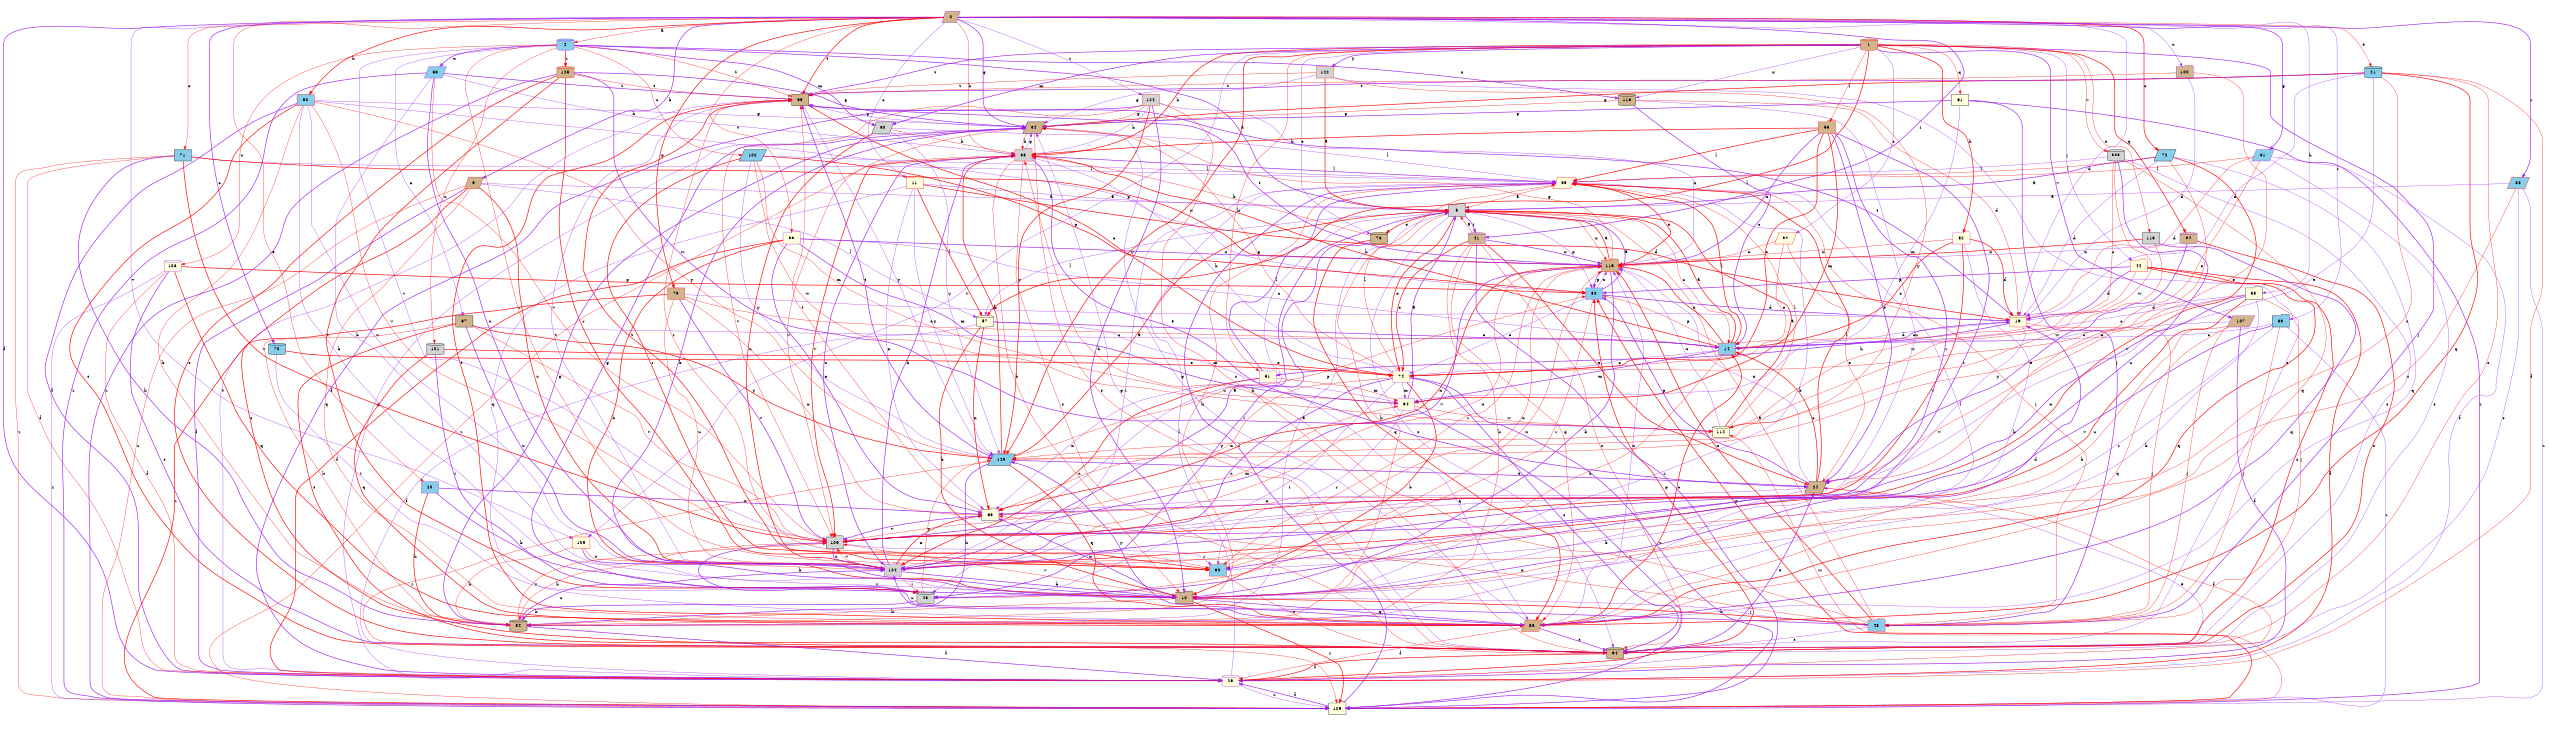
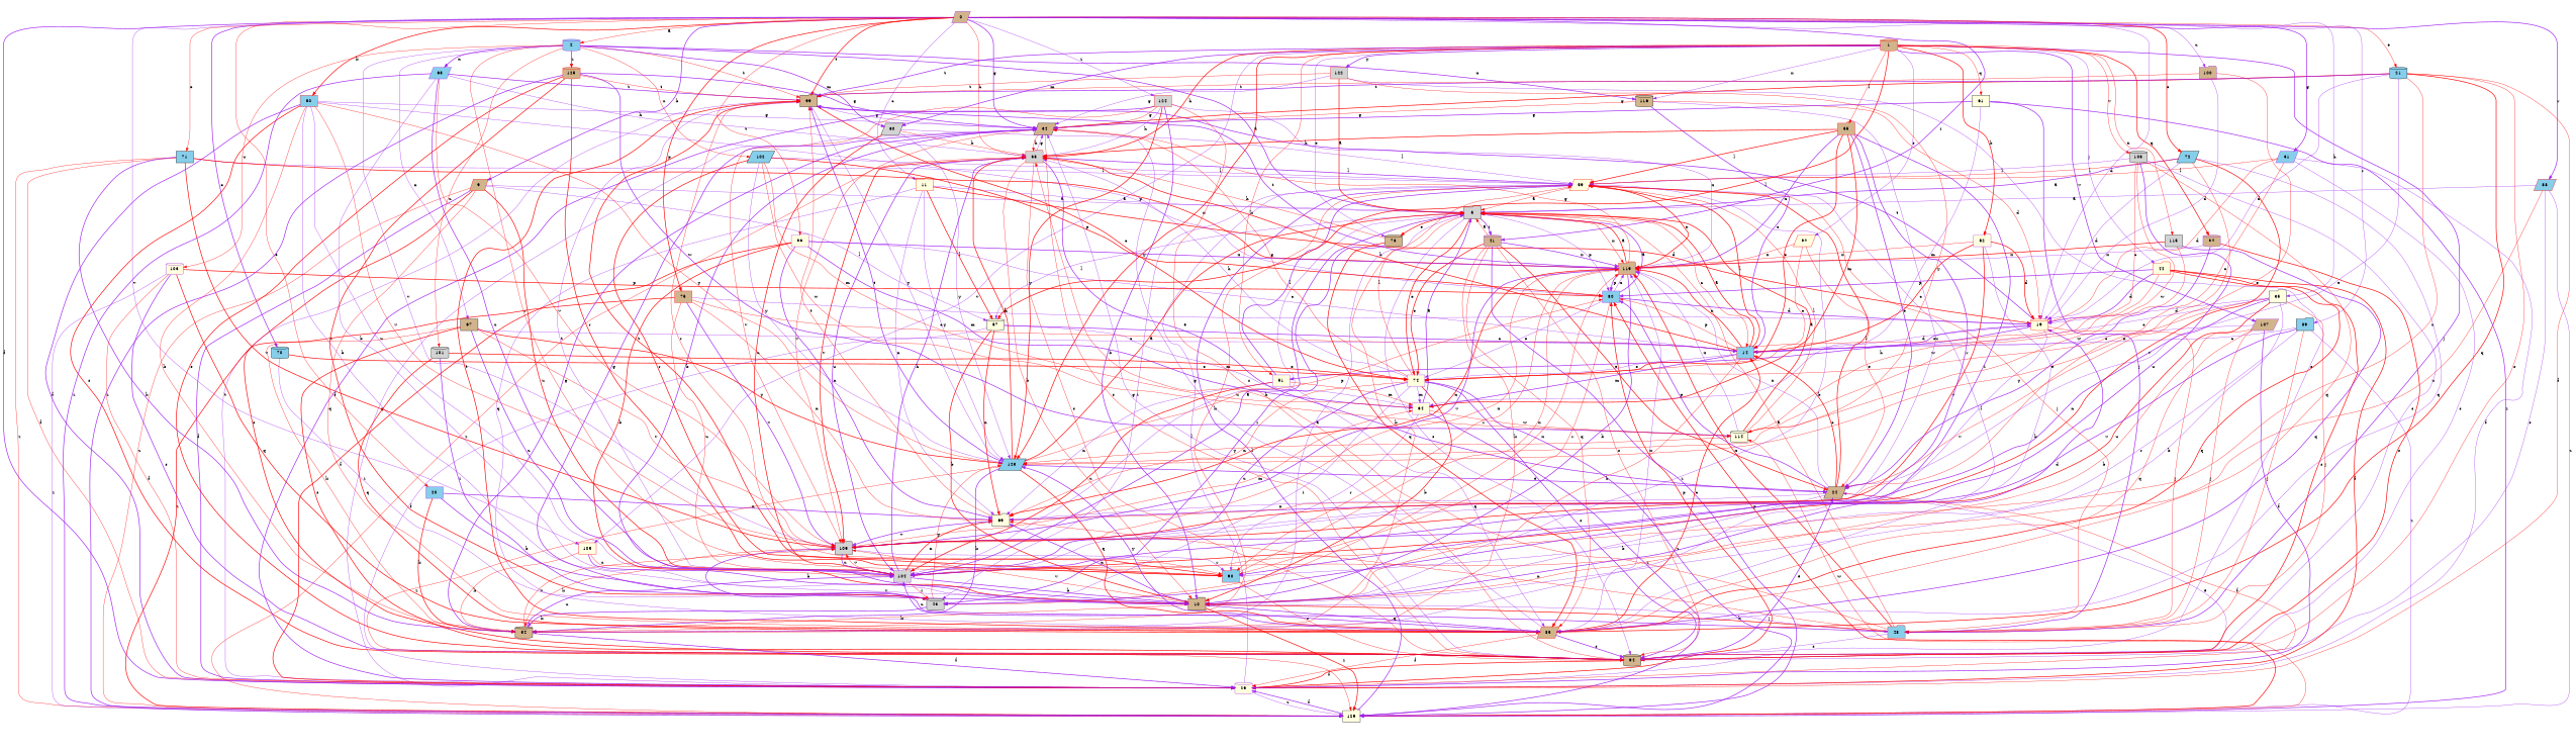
  strict digraph {
    node [color=black fillcolor=tan shape=folder style=filled]
    edge [color=red style=solid]
    0 [color=purple shape=parallelogram]
    2 [color=purple fillcolor=skyblue shape=cylinder]
    9 [color=red shape=parallelogram]
    11 [color=red fillcolor=lightyellow]
    19 [color=red fillcolor=lightyellow shape=cylinder]
    20 [color=purple fillcolor=skyblue shape=box]
    21 [fillcolor=skyblue shape=cylinder]
    29 [color=purple fillcolor=lightyellow shape=cylinder]
    31 [color=purple fillcolor=skyblue shape=parallelogram]
    34 [shape=parallelogram]
    35 [fillcolor=lightyellow]
    38 [color=red fillcolor=lightgrey]
    41 [color=purple shape=cylinder]
    50 [color=red fillcolor=skyblue shape=box]
    70 [fillcolor=skyblue shape=cylinder]
    71 [fillcolor=skyblue shape=box]
    72 [fillcolor=skyblue shape=parallelogram]
    75 [color=red shape=box]
    88 [color=red fillcolor=skyblue shape=parallelogram]
    89 [fillcolor=skyblue]
    96 [color=purple fillcolor=lightyellow]
    99
    100 [color=purple]
    105 [color=red fillcolor=lightyellow shape=box]
    124 [color=red fillcolor=lightgrey shape=box]
    60 [fillcolor=lightgrey shape=parallelogram]
    116 [shape=cylinder]
    5 [fillcolor=lightgrey]
    67 [shape=box]
    68 [color=purple fillcolor=skyblue shape=parallelogram]
    90 [color=red fillcolor=skyblue]
    101 [fillcolor=lightgrey shape=cylinder]
    102 [fillcolor=skyblue shape=parallelogram]
    103 [color=purple fillcolor=lightyellow shape=cylinder]
    109 [fillcolor=lightgrey]
    125 [color=red shape=cylinder]
    57 [fillcolor=lightyellow shape=cylinder]
    94 [shape=cylinder]
    104 [color=purple fillcolor=lightgrey]
    85 [color=red shape=parallelogram]
    129 [fillcolor=lightyellow]
    123 [fillcolor=skyblue shape=parallelogram]
    69 [fillcolor=lightyellow]
    48 [color=red fillcolor=skyblue]
    51 [color=purple fillcolor=lightyellow shape=box]
    14 [color=red fillcolor=skyblue]
    54 [shape=cylinder]
    10
    24 [shape=parallelogram]
    80 [color=purple fillcolor=skyblue shape=box]
    59 [color=red fillcolor=lightyellow shape=parallelogram]
    74 [color=purple fillcolor=lightyellow shape=box]
    119 [color=red]
    43 [fillcolor=lightgrey shape=cylinder]
    64 [color=purple fillcolor=lightyellow shape=box]
    1 [color=red shape=cylinder]
    44 [color=red fillcolor=lightyellow]
    52 [color=purple fillcolor=lightyellow]
    55 [color=red]
    73 [shape=cylinder]
    n61 [fillcolor=lightyellow label=61 shape=box]
    84 [color=purple shape=cylinder]
    92 [color=red fillcolor=lightyellow shape=parallelogram]
    107 [color=purple shape=parallelogram]
-   108 [fillcolor=lightgrey shape=cylinder label=808]
+   108 [fillcolor=lightgrey shape=cylinder]
    115 [fillcolor=lightgrey shape=box]
    122 [color=red fillcolor=lightgrey shape=box]
    114 [fillcolor=lightyellow shape=cylinder]
    0 -> 2 [label=a]
    0 -> 9 [color=purple label=b style=bold]
    0 -> 11 [color=purple label=c]
    0 -> 19 [color=purple label=d]
    0 -> 20 [label=e]
    0 -> 21 [label=e]
    0 -> 29 [color=purple label=f style=bold]
    0 -> 31 [color=purple label=g style=bold]
    0 -> 34 [color=purple label=g style=bold]
    0 -> 35 [color=purple label=h]
    0 -> 38 [label=h]
    0 -> 41 [color=purple label=i style=bold]
    0 -> 50 [label=k style=bold]
    0 -> 70 [color=purple label=o style=bold]
    0 -> 71 [label=o]
    0 -> 72 [label=o style=bold]
    0 -> 75 [label=p style=bold]
    0 -> 88 [color=purple label=r style=bold]
    0 -> 89 [color=purple label=r]
    0 -> 96 [label=t]
    0 -> 99 [label=t style=bold]
    0 -> 100 [color=purple label=u]
    0 -> 105 [color=purple label=v]
    0 -> 124 [color=purple label=z]
    2 -> 99 [label=t]
    2 -> 60 [color=purple label=m style=bold]
    2 -> 116 [color=purple label=x style=bold]
    2 -> 5 [color=purple label=a style=bold]
    2 -> 67 [color=purple label=n]
    2 -> 68 [color=purple label=n style=bold]
    2 -> 90 [label=r]
    2 -> 101 [label=u]
    2 -> 102 [label=u]
    2 -> 103 [label=u]
    2 -> 109 [color=purple label=v]
    2 -> 125 [label=z style=bold]
    9 -> 29 [color=purple label=f style=bold]
    9 -> 5 [color=purple label=a]
    9 -> 57 [color=purple label=l]
    9 -> 94 [label=s style=bold]
    9 -> 104 [label=u style=bold]
    9 -> 85 [label=q]
    9 -> 129 [label=z]
    11 -> 19 [label=d style=bold]
    11 -> 5 [color=purple label=a]
    11 -> 57 [label=l style=bold]
    11 -> 85 [color=purple label=q]
    11 -> 123 [color=purple label=y]
    11 -> 69 [color=purple label=n]
    19 -> 99 [color=purple label=t style=bold]
    19 -> 109 [color=purple label=v]
    19 -> 48 [label=j]
    19 -> 51 [color=purple label=h style=bold]
    19 -> 14 [color=purple label=c style=bold]
    20 -> 69 [color=purple label=n style=bold]
    20 -> 54 [label=k style=bold]
    20 -> 10 [color=purple label=b style=bold]
    21 -> 19 [color=purple label=d]
    21 -> 29 [label=f]
    21 -> 34 [label=g style=bold]
    21 -> 99 [color=purple label=t style=bold]
    21 -> 94 [label=s]
    21 -> 104 [label=u]
    21 -> 85 [label=q style=bold]
    21 -> 24 [color=purple label=e]
    29 -> 34 [color=purple label=g]
    29 -> 99 [color=purple label=t]
    29 -> 129 [color=purple label=z]
    29 -> 24 [color=purple label=e]
    29 -> 80 [label=p style=bold]
    29 -> 59 [color=purple label=l]
    31 -> 19 [label=d]
    31 -> 29 [color=purple label=f]
    31 -> 94 [color=purple label=s]
    31 -> 59 [label=l]
    31 -> 74 [label=o]
    34 -> 38 [label=h]
    34 -> 109 [label=v]
    34 -> 94 [label=s]
    34 -> 10 [color=purple label=b style=bold]
    35 -> 19 [color=purple label=d]
    35 -> 104 [label=u style=bold]
    35 -> 123 [label=y]
    35 -> 69 [color=purple label=n style=bold]
    35 -> 48 [label=j]
    35 -> 14 [color=purple label=c]
    35 -> 10 [color=purple label=b]
    38 -> 34 [color=purple label=g]
    38 -> 109 [label=v style=bold]
    38 -> 94 [label=s]
    38 -> 104 [color=purple label=u style=bold]
    38 -> 129 [label=z]
    38 -> 10 [label=b]
    38 -> 24 [color=purple label=e style=bold]
    38 -> 59 [color=purple label=l style=bold]
    41 -> 5 [label=a]
    41 -> 94 [label=s]
    41 -> 85 [label=q]
    41 -> 129 [color=purple label=z style=bold]
    41 -> 54 [label=k]
    41 -> 24 [label=e style=bold]
    41 -> 74 [label=o style=bold]
    41 -> 119 [color=purple label=x style=bold]
    50 -> 29 [color=purple label=f style=bold]
    50 -> 34 [color=purple label=g]
    50 -> 109 [label=v]
    50 -> 94 [label=s style=bold]
    50 -> 104 [color=purple label=u]
    50 -> 123 [label=y]
    50 -> 54 [label=k]
    50 -> 10 [color=purple label=b]
    50 -> 80 [color=purple label=p]
    70 -> 74 [label=o style=bold]
    70 -> 43 [color=purple label=i]
    71 -> 29 [label=f]
    71 -> 109 [label=v style=bold]
    71 -> 129 [label=z]
    71 -> 54 [color=purple label=k style=bold]
    71 -> 59 [color=purple label=l]
    71 -> 119 [label=x style=bold]
    72 -> 19 [color=purple label=d]
    72 -> 5 [color=purple label=a style=bold]
    72 -> 109 [label=v style=bold]
    72 -> 85 [color=purple label=q]
    72 -> 69 [label=n]
    72 -> 59 [label=l]
    75 -> 19 [color=purple label=d]
    75 -> 109 [color=purple label=v style=bold]
    75 -> 104 [label=u]
    75 -> 129 [label=z style=bold]
    75 -> 69 [label=n]
    75 -> 14 [label=c]
    88 -> 5 [color=purple label=a]
    88 -> 94 [color=purple label=s]
    88 -> 104 [label=u]
    88 -> 129 [color=purple label=z]
    89 -> 90 [color=purple label=r]
    89 -> 109 [color=purple label=v style=bold]
    89 -> 129 [color=purple label=z]
    89 -> 48 [label=j]
    89 -> 14 [color=purple label=c]
    96 -> 29 [label=f style=bold]
    96 -> 69 [color=purple label=n style=bold]
    96 -> 14 [color=purple label=c]
    96 -> 10 [label=b style=bold]
    96 -> 119 [color=purple label=x style=bold]
    96 -> 64 [color=purple label=m style=bold]
    99 -> 34 [color=purple label=g]
    99 -> 90 [label=r]
    99 -> 123 [color=purple label=y]
    99 -> 74 [label=o style=bold]
    100 -> 19 [color=purple label=d]
    100 -> 99 [label=t]
    100 -> 24 [label=e]
    105 -> 104 [label=u]
    105 -> 54 [label=k]
    105 -> 10 [color=purple label=b style=bold]
    124 -> 29 [color=purple label=f style=bold]
    124 -> 34 [label=g]
    124 -> 38 [color=purple label=h]
    124 -> 109 [label=v]
    124 -> 94 [label=s]
    124 -> 123 [label=y style=bold]
    124 -> 10 [color=purple label=b style=bold]
    124 -> 119 [color=purple label=x]
    60 -> 38 [label=h]
    60 -> 104 [label=u style=bold]
    60 -> 123 [color=purple label=y]
    60 -> 59 [color=purple label=l]
    116 -> 19 [label=d]
    116 -> 34 [label=g]
    116 -> 104 [color=purple label=u]
    116 -> 14 [color=purple label=c style=bold]
    5 -> 41 [color=purple label=i style=bold]
    5 -> 57 [color=purple label=l]
    5 -> 94 [color=purple label=s]
    5 -> 104 [color=purple label=u]
    5 -> 14 [label=c]
    5 -> 54 [label=k]
    5 -> 80 [color=purple label=p]
    5 -> 74 [label=o style=bold]
    5 -> 119 [label=x]
    5 -> 73 [label=o style=bold]
    67 -> 109 [label=v]
    67 -> 94 [label=s style=bold]
    67 -> 104 [color=purple label=u style=bold]
    67 -> 123 [label=y style=bold]
    67 -> 14 [color=purple label=c]
    67 -> 54 [label=k]
    68 -> 38 [color=purple label=h]
    68 -> 99 [color=purple label=t style=bold]
    68 -> 109 [label=v]
    68 -> 104 [color=purple label=u style=bold]
    68 -> 129 [color=purple label=z style=bold]
    68 -> 10 [color=purple label=b]
    90 -> 99 [label=t style=bold]
    90 -> 94 [label=s]
    90 -> 119 [label=x]
    101 -> 85 [label=q style=bold]
    101 -> 74 [label=o style=bold]
    101 -> 43 [color=purple label=i style=bold]
    102 -> 90 [label=r style=bold]
    102 -> 123 [color=purple label=y]
    102 -> 80 [label=p style=bold]
    102 -> 59 [color=purple label=l]
    102 -> 64 [label=m]
    102 -> 114 [label=w]
    103 -> 29 [label=f]
    103 -> 94 [color=purple label=s style=bold]
    103 -> 85 [label=q style=bold]
    103 -> 129 [color=purple label=z]
    103 -> 80 [label=p style=bold]
    109 -> 90 [color=purple label=r]
    109 -> 104 [color=purple label=u style=bold]
    109 -> 54 [label=k]
    109 -> 119 [label=x]
    109 -> 64 [label=m]
    125 -> 34 [color=purple label=g style=bold]
    125 -> 99 [label=t]
    125 -> 90 [label=r style=bold]
    125 -> 94 [label=s style=bold]
    125 -> 129 [color=purple label=z style=bold]
    125 -> 43 [label=i style=bold]
    125 -> 114 [color=purple label=w style=bold]
    57 -> 29 [color=purple label=f]
    57 -> 69 [label=n style=bold]
    57 -> 14 [color=purple label=c style=bold]
    57 -> 10 [label=b style=bold]
    57 -> 64 [color=purple label=m]
    94 -> 29 [label=f style=bold]
    94 -> 34 [color=purple label=g]
    94 -> 24 [color=purple label=e style=bold]
    104 -> 38 [color=purple label=h style=bold]
    104 -> 99 [color=purple label=t]
    104 -> 5 [color=purple label=a style=bold]
    104 -> 109 [label=v]
    104 -> 69 [label=n style=bold]
    104 -> 10 [color=purple label=b style=bold]
    104 -> 43 [label=i]
    85 -> 29 [label=f]
    85 -> 34 [color=purple label=g]
    85 -> 99 [label=t style=bold]
    85 -> 94 [color=purple label=s style=bold]
    85 -> 104 [color=purple label=u style=bold]
    85 -> 123 [color=purple label=y style=bold]
    85 -> 14 [label=c style=bold]
    85 -> 59 [color=purple label=l]
    85 -> 119 [color=purple label=x]
    129 -> 29 [color=purple label=f style=bold]
    129 -> 80 [label=p style=bold]
    129 -> 59 [color=purple label=l style=bold]
    129 -> 114 [label=w]
    123 -> 38 [label=h style=bold]
    123 -> 99 [color=purple label=t style=bold]
    123 -> 5 [label=a style=bold]
    123 -> 85 [label=q style=bold]
    123 -> 129 [label=z]
    123 -> 54 [color=purple label=k style=bold]
    123 -> 24 [color=purple label=e style=bold]
    123 -> 80 [label=p]
    69 -> 99 [label=t]
    69 -> 109 [color=purple label=v style=bold]
    48 -> 38 [label=h]
    48 -> 5 [label=a]
    48 -> 109 [color=purple label=v style=bold]
    48 -> 94 [color=purple label=s]
    48 -> 69 [label=n]
    48 -> 10 [label=b style=bold]
    48 -> 119 [label=x style=bold]
    51 -> 104 [label=u style=bold]
    51 -> 85 [color=purple label=q]
    51 -> 69 [color=purple label=n]
    51 -> 59 [color=purple label=l style=bold]
    51 -> 64 [label=m]
    14 -> 19 [color=purple label=d]
    14 -> 38 [label=h style=bold]
    14 -> 5 [label=a style=bold]
    14 -> 10 [label=b]
    14 -> 80 [label=p]
    14 -> 59 [label=l style=bold]
    14 -> 74 [color=purple label=o]
    14 -> 119 [label=x style=bold]
    14 -> 64 [color=purple label=m style=bold]
    54 -> 29 [color=purple label=f style=bold]
    54 -> 34 [color=purple label=g style=bold]
    54 -> 5 [color=purple label=a]
    54 -> 109 [label=v]
    54 -> 104 [color=purple label=u style=bold]
    10 -> 19 [color=purple label=d style=bold]
    10 -> 109 [label=v]
    10 -> 85 [color=purple label=q style=bold]
    10 -> 129 [label=z style=bold]
    10 -> 69 [color=purple label=n style=bold]
    10 -> 48 [color=purple label=j]
    10 -> 54 [label=k]
    24 -> 29 [label=f]
    24 -> 69 [color=purple label=n]
    24 -> 14 [label=c style=bold]
    24 -> 10 [color=purple label=b]
    24 -> 80 [color=purple label=p style=bold]
    24 -> 59 [label=l style=bold]
    24 -> 119 [color=purple label=x]
    80 -> 19 [color=purple label=d style=bold]
    80 -> 5 [color=purple label=a style=bold]
    80 -> 90 [label=r]
    80 -> 74 [color=purple label=o]
    80 -> 119 [color=purple label=x]
    59 -> 5 [label=a]
    59 -> 48 [label=j]
    59 -> 54 [label=k]
    59 -> 10 [color=purple label=b]
    59 -> 119 [label=x style=bold]
    59 -> 43 [color=purple label=i]
    74 -> 34 [label=g]
    74 -> 38 [color=purple label=h]
    74 -> 94 [color=purple label=s style=bold]
    74 -> 104 [color=purple label=u style=bold]
    74 -> 129 [color=purple label=z style=bold]
    74 -> 69 [label=n]
    74 -> 10 [label=b style=bold]
    74 -> 59 [label=l]
    74 -> 43 [color=purple label=i]
    74 -> 64 [color=purple label=m]
    119 -> 34 [label=g]
    119 -> 99 [color=purple label=t style=bold]
    119 -> 5 [label=a style=bold]
    119 -> 90 [label=r]
    119 -> 109 [color=purple label=v style=bold]
    119 -> 69 [label=n style=bold]
    119 -> 10 [color=purple label=b style=bold]
    119 -> 80 [color=purple label=p style=bold]
    43 -> 34 [color=purple label=g style=bold]
    43 -> 123 [label=y]
    43 -> 54 [color=purple label=k style=bold]
    43 -> 119 [label=x]
    64 -> 5 [color=purple label=a style=bold]
    64 -> 90 [color=purple label=r]
    64 -> 129 [color=purple label=z style=bold]
    64 -> 114 [label=w]
    1 -> 38 [label=h style=bold]
    1 -> 99 [color=purple label=t style=bold]
    1 -> 105 [color=purple label=v]
    1 -> 60 [color=purple label=m style=bold]
    1 -> 116 [color=purple label=x]
    1 -> 57 [label=l style=bold]
    1 -> 123 [label=y style=bold]
    1 -> 48 [color=purple label=j style=bold]
    1 -> 51 [label=k]
    1 -> 44 [color=purple label=j]
    1 -> 52 [label=k style=bold]
    1 -> 55 [label=l]
    1 -> 73 [color=purple label=o]
    1 -> n61 [label=q]
    1 -> 84 [label=q style=bold]
    1 -> 92 [color=purple label=s]
    1 -> 107 [color=purple label=v style=bold]
    1 -> 108 [label=v]
    1 -> 115 [label=x]
    1 -> 122 [color=purple label=y style=bold]
    44 -> 19 [color=purple label=d style=bold]
    44 -> 29 [label=f style=bold]
    44 -> 94 [label=s style=bold]
    44 -> 85 [label=q style=bold]
    44 -> 80 [color=purple label=p style=bold]
    44 -> 114 [label=w]
    52 -> 19 [label=d style=bold]
    52 -> 109 [label=v style=bold]
    52 -> 14 [label=c style=bold]
    52 -> 54 [color=purple label=k]
    52 -> 119 [label=x]
    55 -> 38 [label=h style=bold]
    55 -> 90 [color=purple label=r style=bold]
    55 -> 24 [color=purple label=e style=bold]
    55 -> 59 [label=l style=bold]
    55 -> 74 [label=o style=bold]
    55 -> 119 [color=purple label=x style=bold]
    55 -> 43 [color=purple label=i style=bold]
    55 -> 64 [label=m style=bold]
    73 -> 38 [label=h]
    73 -> 85 [label=q style=bold]
    73 -> 43 [color=purple label=i style=bold]
    n61 -> 34 [color=purple label=g style=bold]
    n61 -> 129 [color=purple label=z style=bold]
    n61 -> 48 [color=purple label=j style=bold]
    n61 -> 64 [color=purple label=m]
    84 -> 94 [label=s style=bold]
    84 -> 24 [color=purple label=e style=bold]
    84 -> 119 [color=purple label=x]
    92 -> 24 [label=e]
    92 -> 74 [label=o]
    92 -> 119 [label=x]
    107 -> 29 [color=purple label=f style=bold]
    107 -> 85 [label=q]
    107 -> 48 [label=j]
    107 -> 14 [color=purple label=c]
    107 -> 10 [label=b]
    108 -> 94 [color=purple label=s]
    108 -> 104 [color=purple label=u style=bold]
    108 -> 85 [label=q]
    108 -> 14 [label=c]
    108 -> 59 [color=purple label=l]
    108 -> 114 [label=w]
    115 -> 85 [color=purple label=q style=bold]
    115 -> 119 [label=x style=bold]
    115 -> 114 [label=w]
    122 -> 34 [color=purple label=g]
    122 -> 99 [label=t]
    122 -> 5 [label=a style=bold]
    122 -> 94 [color=purple label=s]
    122 -> 123 [label=y]
    114 -> 5 [label=a style=bold]
    114 -> 123 [label=y]
    114 -> 59 [label=l]
    114 -> 119 [color=purple label=x]
  }
